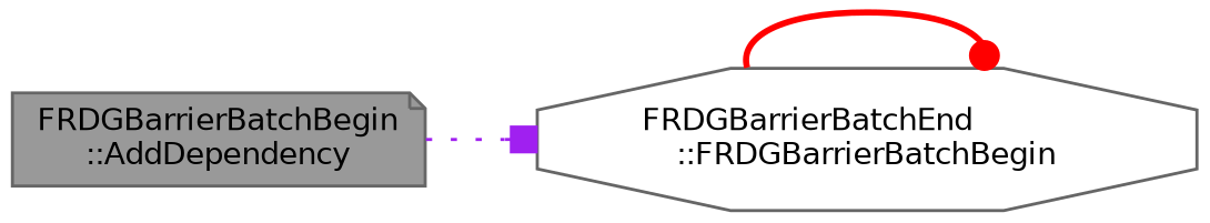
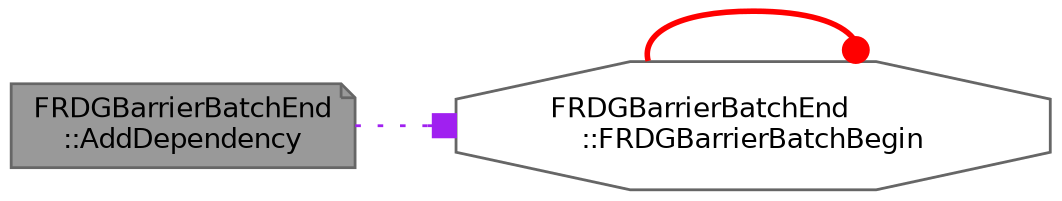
  digraph {
    rankdir=LR
    node [fontname=Helvetica fontsize=10 style=filled]
    edge [fontname=Helvetica fontsize=10 labelfontname=Helvetica labelfontsize=10]
-   n1 [color=gray40 fillcolor=grey60 fontcolor=black height=0.2 label="FRDGBarrierBatchBegin\l::AddDependency" shape=note width=0.4]
+   n1 [color=gray40 fillcolor=grey60 fontcolor=black height=0.2 label="FRDGBarrierBatchEnd\l::AddDependency" shape=note width=0.4]
    n2 [color=grey40 fillcolor=white height=0.2 label="FRDGBarrierBatchEnd\l::FRDGBarrierBatchBegin" shape=octagon width=0.4]
    n1 -> n2 [color=purple style=dotted arrowhead=box]
    n2 -> n2 [color=red style=bold arrowhead=dot]
  }
